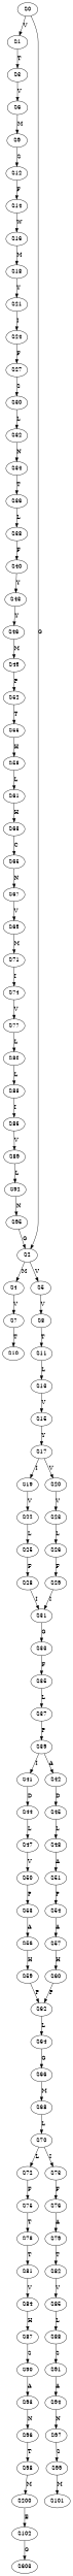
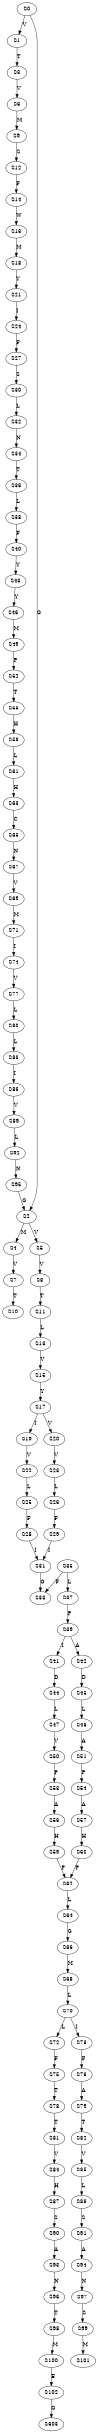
  strict digraph {
    S0
    S1
    S2
    S3
    S4
    S5
    S6
    S7
    S8
    S9
    S10
    S11
    S12
    S13
    S14
    S15
    S16
    S17
    S18
    S19
    S20
    S21
    S22
    S23
    S24
    S25
    S26
    S27
    S28
    S29
    S30
    S31
    S32
    S33
    S34
    S35
    S36
    S37
    S38
    S39
    S40
    S41
    S42
    S43
    S44
    S45
    S46
    S47
    S48
    S49
    S50
    S51
    S52
    S53
    S54
    S55
    S56
    S57
    S58
    S59
    S60
    S61
    S62
    S63
    S64
    S65
    S66
    S67
    S68
    S69
    S70
    S71
    S72
    S73
    S74
    S75
    S76
    S77
    S78
    S79
    S80
    S81
    S82
    S83
    S84
    S85
    S86
    S87
    S88
    S89
    S90
    S91
    S92
    S93
    S94
    S95
    S96
    S97
    S98
    S99
-   S100 [label=S200]
+   S100
    S101
    S102
    n104 [label=S603]
    S0 -> S1 [label=V]
    S0 -> S2 [label=G]
    S1 -> S3 [label=T]
    S2 -> S4 [label=M]
    S2 -> S5 [label=V]
    S3 -> S6 [label=V]
    S4 -> S7 [label=V]
    S5 -> S8 [label=V]
    S6 -> S9 [label=M]
    S7 -> S10 [label=T]
    S8 -> S11 [label=T]
    S9 -> S12 [label=S]
    S11 -> S13 [label=L]
    S12 -> S14 [label=F]
    S13 -> S15 [label=V]
    S14 -> S16 [label=W]
    S15 -> S17 [label=Y]
    S16 -> S18 [label=M]
    S17 -> S19 [label=I]
    S17 -> S20 [label=V]
    S18 -> S21 [label=Y]
    S19 -> S22 [label=V]
    S20 -> S23 [label=V]
    S21 -> S24 [label=I]
    S22 -> S25 [label=L]
    S23 -> S26 [label=L]
    S24 -> S27 [label=F]
    S25 -> S28 [label=F]
    S26 -> S29 [label=F]
    S27 -> S30 [label=S]
    S28 -> S31 [label=I]
    S29 -> S31 [label=I]
    S30 -> S32 [label=L]
    S31 -> S33 [label=G]
    S32 -> S34 [label=N]
-   S33 -> S35 [label=F]
+   S35 -> S33 [label=F]
    S34 -> S36 [label=T]
    S35 -> S37 [label=L]
    S36 -> S38 [label=L]
    S37 -> S39 [label=P]
    S38 -> S40 [label=F]
    S39 -> S41 [label=I]
    S39 -> S42 [label=A]
    S40 -> S43 [label=Y]
    S41 -> S44 [label=D]
    S42 -> S45 [label=D]
    S43 -> S46 [label=Y]
    S44 -> S47 [label=L]
    S45 -> S48 [label=L]
    S46 -> S49 [label=M]
    S47 -> S50 [label=V]
    S48 -> S51 [label=A]
    S49 -> S52 [label=P]
    S50 -> S53 [label=P]
    S51 -> S54 [label=P]
    S52 -> S55 [label=T]
    S53 -> S56 [label=A]
    S54 -> S57 [label=A]
    S55 -> S58 [label=H]
    S56 -> S59 [label=H]
    S57 -> S60 [label=H]
    S58 -> S61 [label=L]
    S59 -> S62 [label=P]
    S60 -> S62 [label=P]
    S61 -> S63 [label=H]
    S62 -> S64 [label=L]
    S63 -> S65 [label=C]
    S64 -> S66 [label=G]
    S65 -> S67 [label=N]
    S66 -> S68 [label=M]
    S67 -> S69 [label=V]
    S68 -> S70 [label=L]
    S69 -> S71 [label=M]
    S70 -> S72 [label=L]
    S70 -> S73 [label=I]
    S71 -> S74 [label=I]
    S72 -> S75 [label=F]
    S73 -> S76 [label=F]
    S74 -> S77 [label=V]
    S75 -> S78 [label=T]
    S76 -> S79 [label=A]
    S77 -> S80 [label=L]
    S78 -> S81 [label=T]
    S79 -> S82 [label=T]
    S80 -> S83 [label=L]
    S81 -> S84 [label=V]
    S82 -> S85 [label=V]
    S83 -> S86 [label=I]
    S84 -> S87 [label=H]
    S85 -> S88 [label=L]
    S86 -> S89 [label=V]
    S87 -> S90 [label=S]
    S88 -> S91 [label=S]
    S89 -> S92 [label=L]
    S90 -> S93 [label=A]
    S91 -> S94 [label=A]
    S92 -> S95 [label=N]
    S93 -> S96 [label=N]
    S94 -> S97 [label=N]
    S95 -> S2 [label=G]
    S96 -> S98 [label=T]
    S97 -> S99 [label=S]
    S98 -> S100 [label=M]
    S99 -> S101 [label=M]
    S100 -> S102 [label=E]
    S102 -> n104 [label=G]
  }
